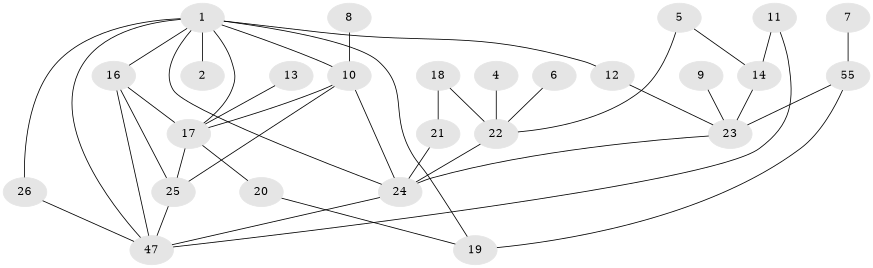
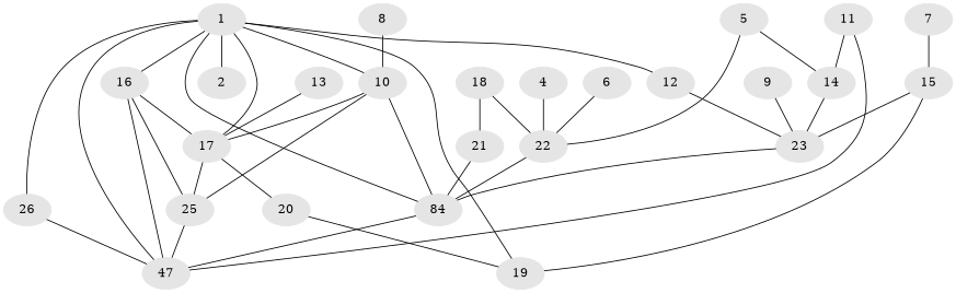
  graph {
    node [color=gray90 style=filled]
    edge [weight=1.0]
    1
    2
    10
    12
    16
    17
    19
-   24
+   24 [label=84]
    26
    n10 [label=47]
    25
    23
    20
-   15 [label=55]
+   15
    4
    22
    5
    14
    6
    7
    8
    9
    11
    13
    18
    21
    1 -- 2
    1 -- 10
    1 -- 12
    1 -- 16
    1 -- 17
    1 -- 19
    1 -- 24
    1 -- 26
    1 -- n10
    10 -- 17
    10 -- 24
    10 -- 25
    12 -- 23
    16 -- 17
    16 -- n10
    16 -- 25
    17 -- 25
    17 -- 20
    24 -- n10
    26 -- n10
    25 -- n10
    23 -- 24
    20 -- 19
    15 -- 19
    15 -- 23
    4 -- 22
    22 -- 24 [weight=2.0]
    5 -- 22
    5 -- 14
    14 -- 23 [weight=2.0]
    6 -- 22
    7 -- 15
    8 -- 10
    9 -- 23
    11 -- n10
    11 -- 14
    13 -- 17
    18 -- 22
    18 -- 21
    21 -- 24
  }
